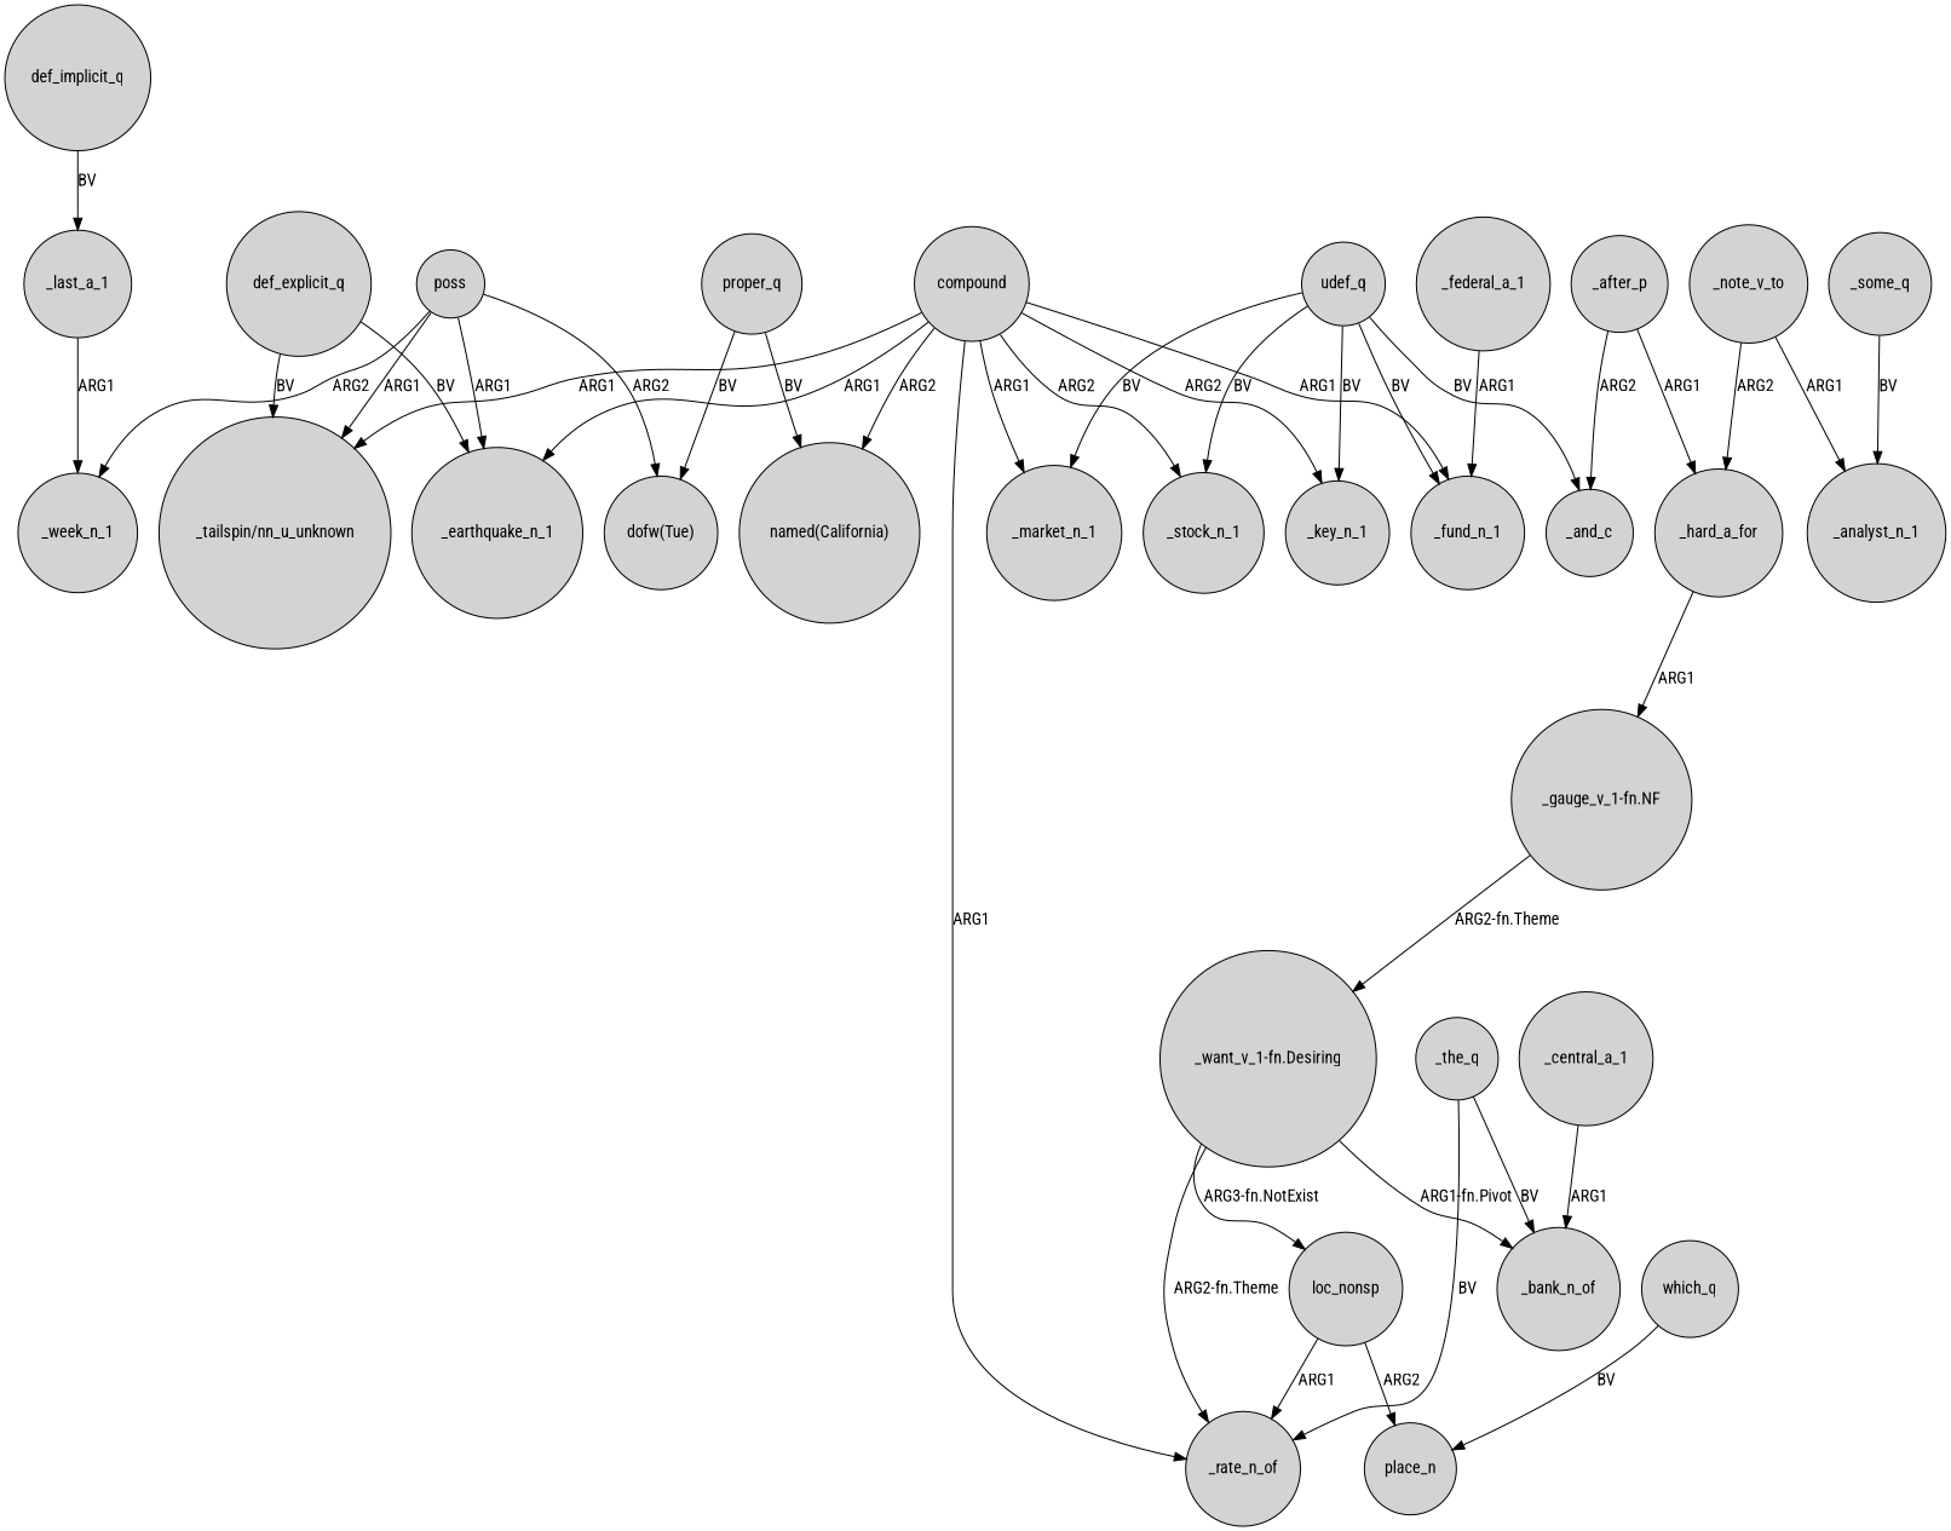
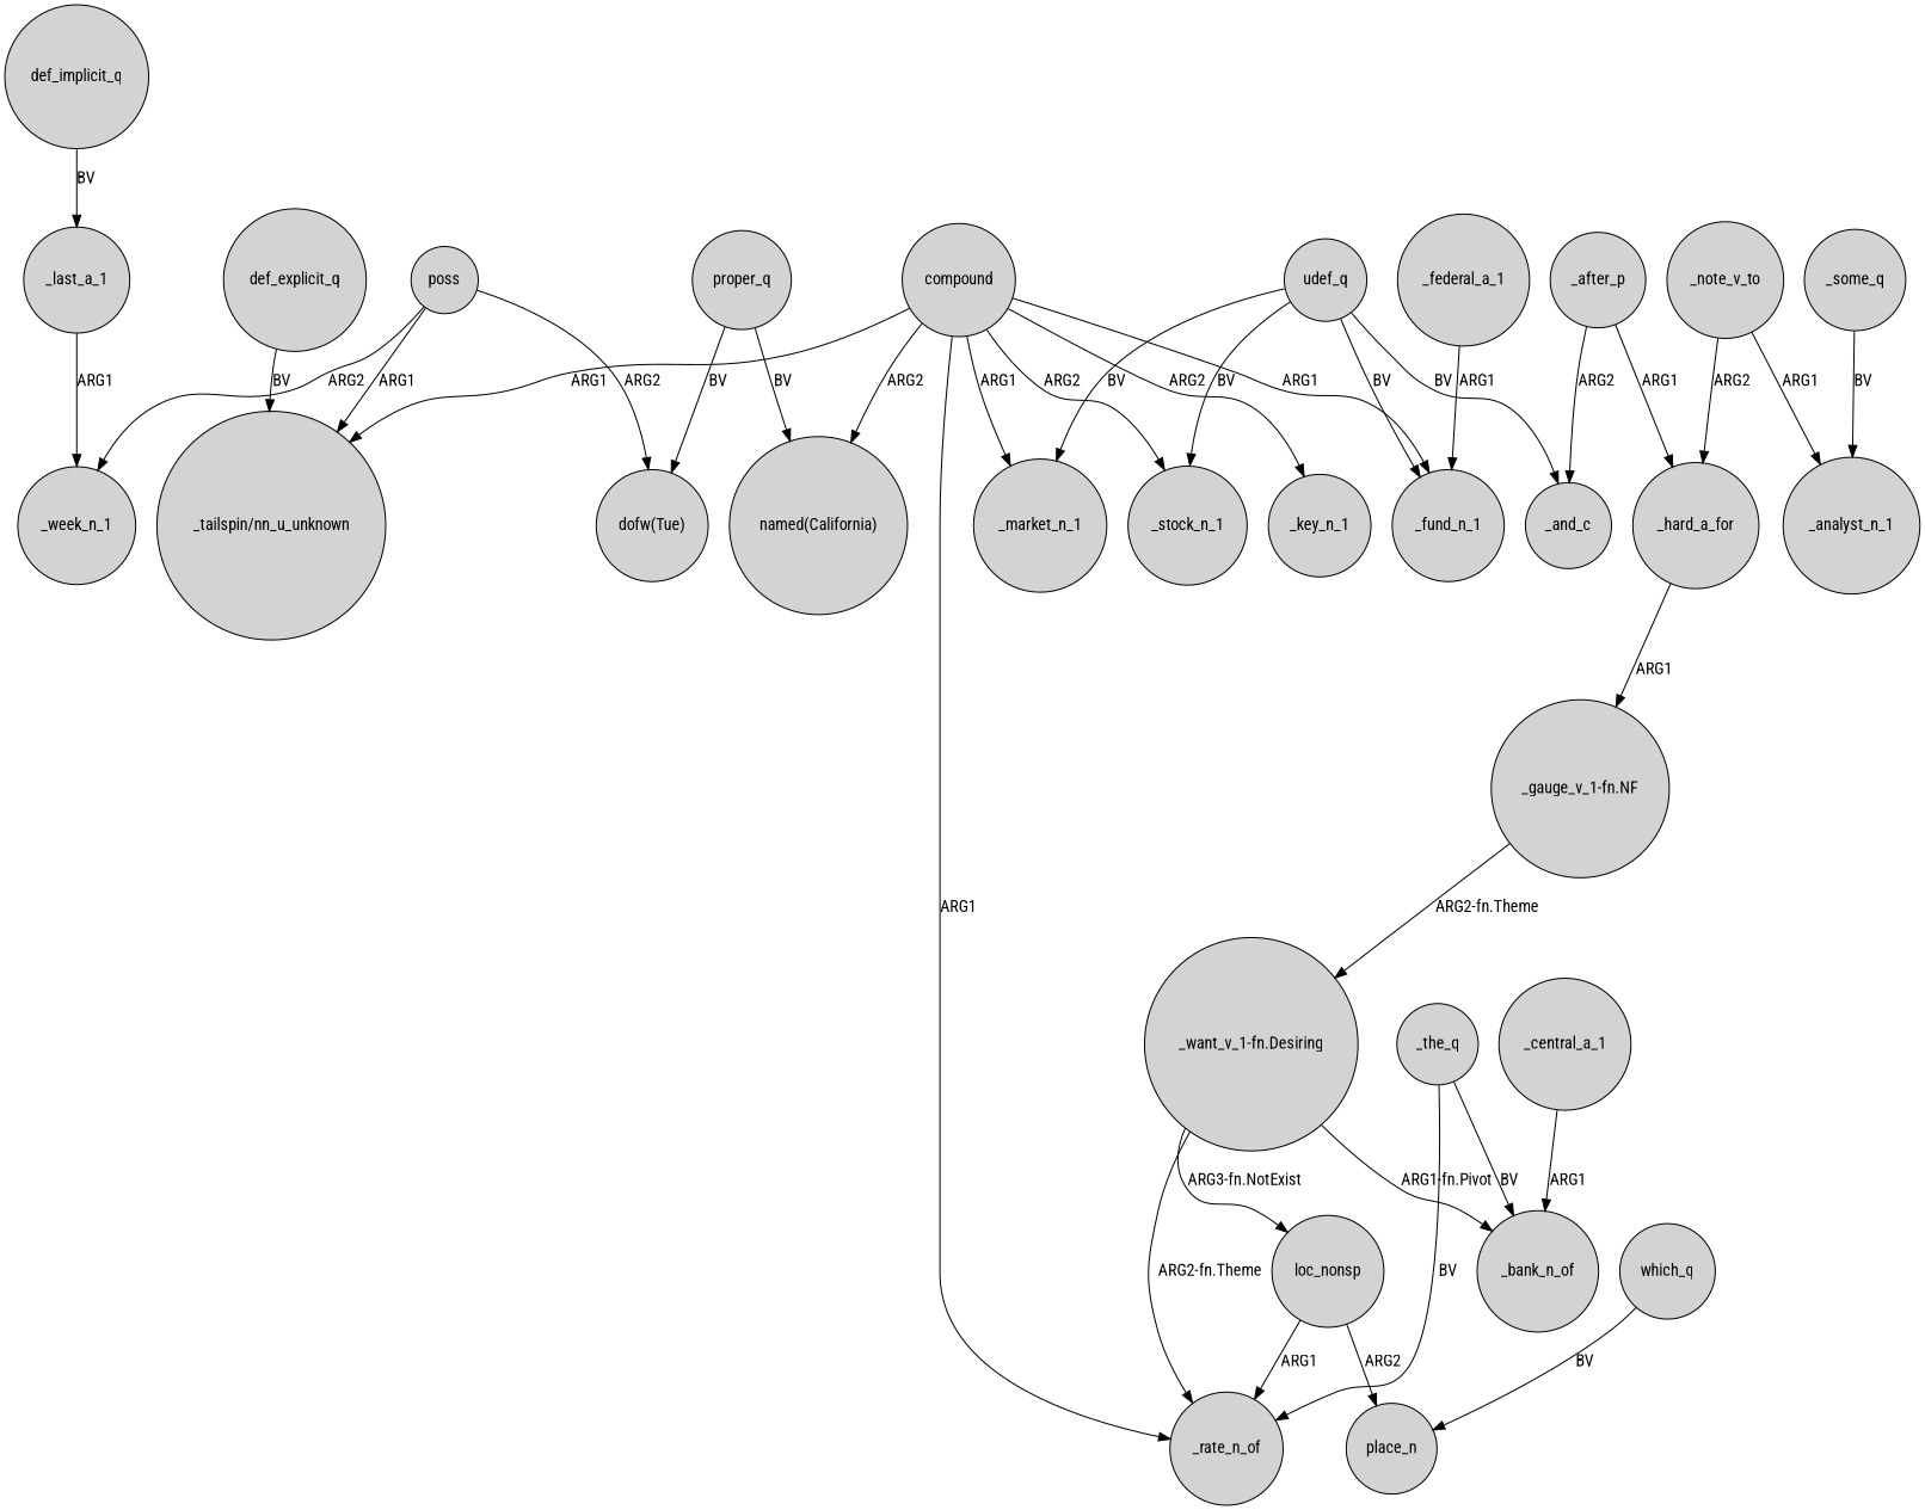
  digraph {
    fontname="Roboto Condensed"
    node [fontname="Roboto Condensed" shape=circle style=filled]
    edge [fontname="Roboto Condensed"]
    def_explicit_q
-   _earthquake_n_1
    "_tailspin/nn_u_unknown"
    compound
    _key_n_1
    _rate_n_of
    "named(California)"
    _market_n_1
    _stock_n_1
    _fund_n_1
    def_implicit_q
    _last_a_1
    _after_p
    _hard_a_for
    _and_c
    "_gauge_v_1-fn.NF"
    udef_q
    poss
    _week_n_1
    "dofw(Tue)"
    "_want_v_1-fn.Desiring"
    proper_q
    loc_nonsp
    place_n
    _the_q
    _bank_n_of
    which_q
    _central_a_1
    _some_q
    _analyst_n_1
    _note_v_to
    _federal_a_1
-   def_explicit_q -> _earthquake_n_1 [label=BV]
    def_explicit_q -> "_tailspin/nn_u_unknown" [label=BV]
-   compound -> _earthquake_n_1 [label=ARG1]
    compound -> "_tailspin/nn_u_unknown" [label=ARG1]
    compound -> _key_n_1 [label=ARG2]
    compound -> _rate_n_of [label=ARG1]
    compound -> "named(California)" [label=ARG2]
    compound -> _market_n_1 [label=ARG1]
    compound -> _stock_n_1 [label=ARG2]
    compound -> _fund_n_1 [label=ARG1]
    def_implicit_q -> _last_a_1 [label=BV]
    _last_a_1 -> _week_n_1 [label=ARG1]
    _after_p -> _hard_a_for [label=ARG1]
    _after_p -> _and_c [label=ARG2]
    _hard_a_for -> "_gauge_v_1-fn.NF" [label=ARG1]
    "_gauge_v_1-fn.NF" -> "_want_v_1-fn.Desiring" [label="ARG2-fn.Theme"]
-   udef_q -> _key_n_1 [label=BV]
    udef_q -> _market_n_1 [label=BV]
    udef_q -> _stock_n_1 [label=BV]
    udef_q -> _fund_n_1 [label=BV]
    udef_q -> _and_c [label=BV]
-   poss -> _earthquake_n_1 [label=ARG1]
    poss -> "_tailspin/nn_u_unknown" [label=ARG1]
    poss -> _week_n_1 [label=ARG2]
    poss -> "dofw(Tue)" [label=ARG2]
    "_want_v_1-fn.Desiring" -> _rate_n_of [label="ARG2-fn.Theme"]
    "_want_v_1-fn.Desiring" -> loc_nonsp [label="ARG3-fn.NotExist"]
    "_want_v_1-fn.Desiring" -> _bank_n_of [label="ARG1-fn.Pivot"]
    proper_q -> "named(California)" [label=BV]
    proper_q -> "dofw(Tue)" [label=BV]
    loc_nonsp -> _rate_n_of [label=ARG1]
    loc_nonsp -> place_n [label=ARG2]
    _the_q -> _rate_n_of [label=BV]
    _the_q -> _bank_n_of [label=BV]
    which_q -> place_n [label=BV]
    _central_a_1 -> _bank_n_of [label=ARG1]
    _some_q -> _analyst_n_1 [label=BV]
    _note_v_to -> _hard_a_for [label=ARG2]
    _note_v_to -> _analyst_n_1 [label=ARG1]
    _federal_a_1 -> _fund_n_1 [label=ARG1]
  }
